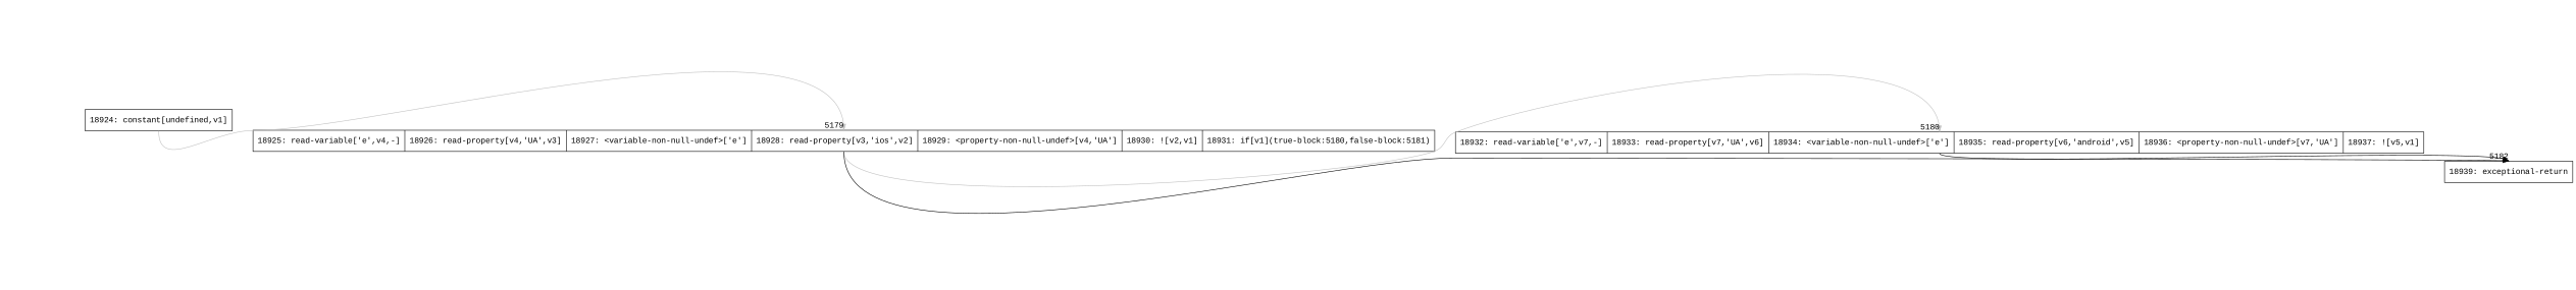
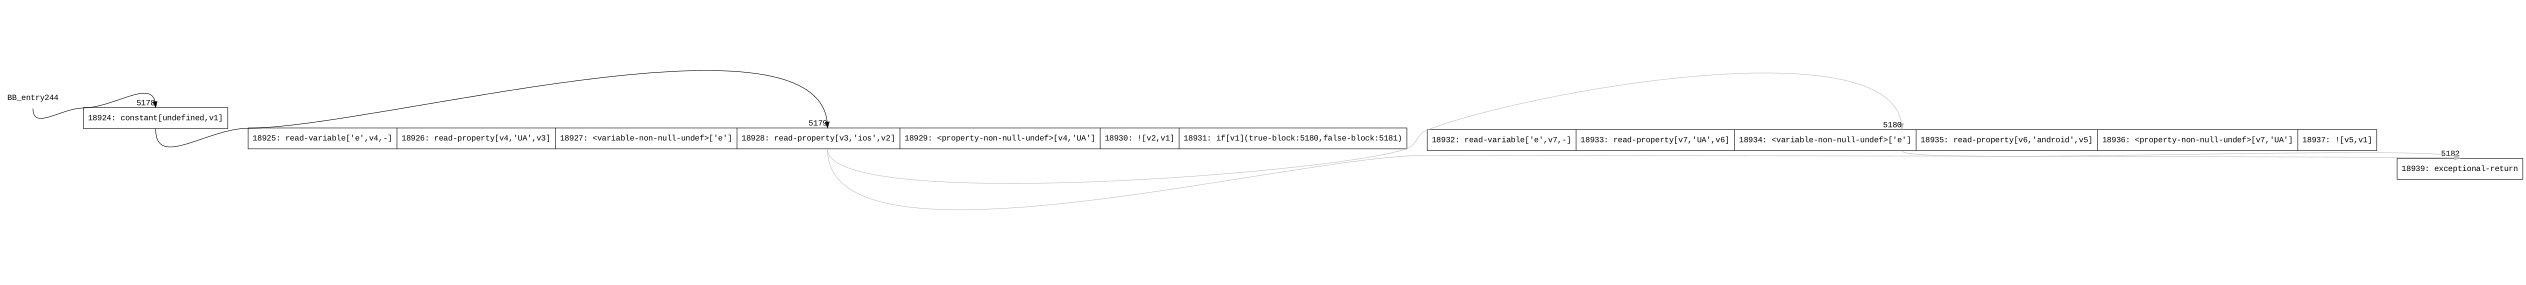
  digraph {
    fontname="Liberation Mono"
    rankdir=LR
    node [fontname="Liberation Mono" shape=record]
    edge [fontname="Liberation Mono" headport=n tailport=s color=gray]
+   BB_entry244 [shape=none]
    n2 [label="{18924: constant[undefined,v1]}"]
    n3 [label="{18925: read-variable['e',v4,-]|18926: read-property[v4,'UA',v3]|18927: \<variable-non-null-undef\>['e']|18928: read-property[v3,'ios',v2]|18929: \<property-non-null-undef\>[v4,'UA']|18930: ![v2,v1]|18931: if[v1](true-block:5180,false-block:5181)}"]
    n4 [label="{18932: read-variable['e',v7,-]|18933: read-property[v7,'UA',v6]|18934: \<variable-non-null-undef\>['e']|18935: read-property[v6,'android',v5]|18936: \<property-non-null-undef\>[v7,'UA']|18937: ![v5,v1]}"]
    n5 [label="{18939: exceptional-return}"]
-   n2 -> n3 [headlabel="      5179"]
+   BB_entry244 -> n2 [headlabel="    5178" color=""]
+   n2 -> n3 [headlabel="      5179" color=""]
    n3 -> n4 [headlabel="      5180"]
-   n3 -> n5 [color=black headlabel="      5182"]
-   n4 -> n5 [color=black]
+   n3 -> n5 [headlabel="      5182"]
+   n4 -> n5
  }
